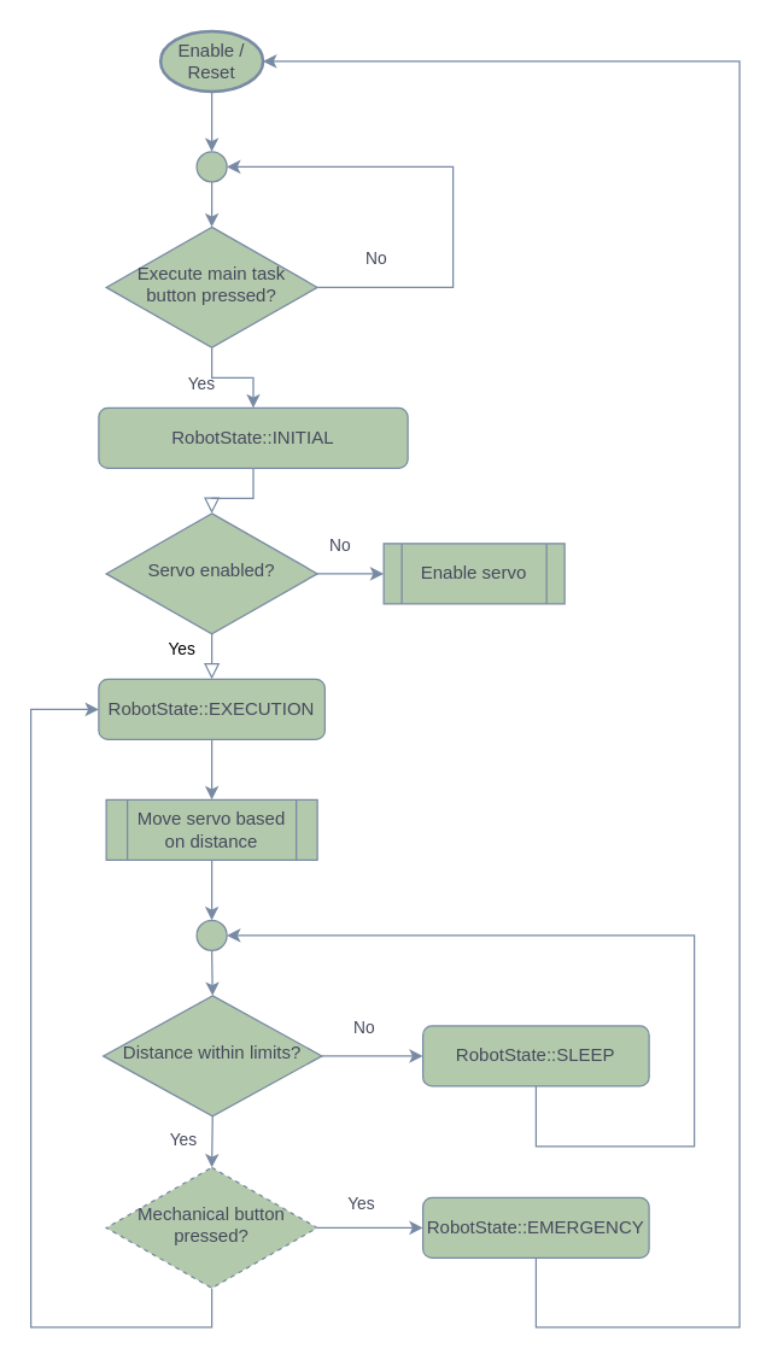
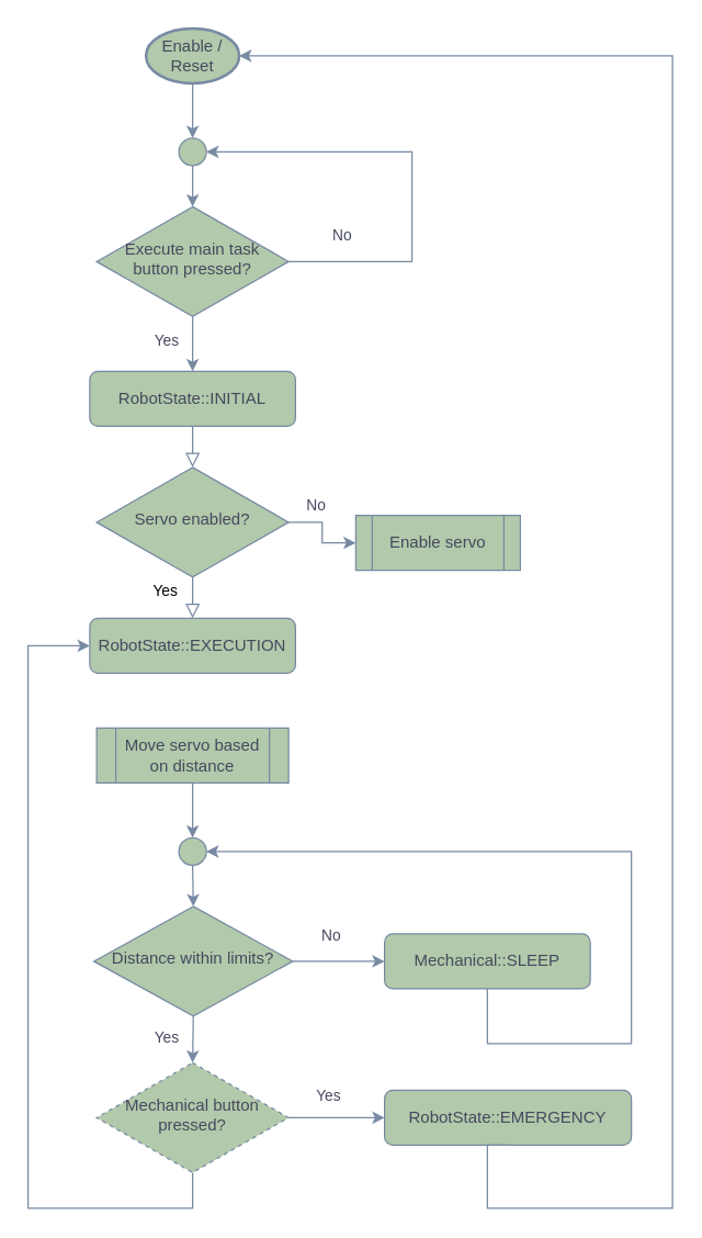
  <mxCell id="0" />
  <mxCell id="1" parent="0" />
  <mxCell id="2" value="" style="rounded=0;html=1;jettySize=auto;orthogonalLoop=1;fontSize=11;endArrow=block;endFill=0;endSize=8;strokeWidth=1;shadow=0;labelBackgroundColor=none;edgeStyle=orthogonalEdgeStyle;strokeColor=#788AA3;fontColor=default;" parent="1" source="3" target="7" edge="1"><mxGeometry relative="1" as="geometry" /></mxCell>
- <mxCell id="3" value="RobotState::INITIAL" style="rounded=1;whiteSpace=wrap;html=1;fontSize=12;glass=0;strokeWidth=1;shadow=0;labelBackgroundColor=none;fillColor=#B2C9AB;strokeColor=#788AA3;fontColor=#46495D;" parent="1" vertex="1"><mxGeometry x="65" y="270" width="205" height="40" as="geometry" /></mxCell>
+ <mxCell id="3" value="RobotState::INITIAL" style="rounded=1;whiteSpace=wrap;html=1;fontSize=12;glass=0;strokeWidth=1;shadow=0;labelBackgroundColor=none;fillColor=#B2C9AB;strokeColor=#788AA3;fontColor=#46495D;" parent="1" vertex="1"><mxGeometry x="65" y="270" width="150" height="40" as="geometry" /></mxCell>
  <mxCell id="4" value="Yes" style="rounded=0;html=1;jettySize=auto;orthogonalLoop=1;fontSize=11;endArrow=block;endFill=0;endSize=8;strokeWidth=1;shadow=0;labelBackgroundColor=none;edgeStyle=orthogonalEdgeStyle;entryX=0.5;entryY=0;entryDx=0;entryDy=0;strokeColor=#788AA3;fontColor=default;" parent="1" source="7" target="14" edge="1"><mxGeometry x="0.2" y="-20" relative="1" as="geometry"><mxPoint as="offset" /><mxPoint x="140" y="480" as="targetPoint" /></mxGeometry></mxCell>
  <mxCell id="5" style="edgeStyle=orthogonalEdgeStyle;rounded=0;orthogonalLoop=1;jettySize=auto;html=1;exitX=1;exitY=0.5;exitDx=0;exitDy=0;entryX=0;entryY=0.5;entryDx=0;entryDy=0;labelBackgroundColor=none;strokeColor=#788AA3;fontColor=default;" edge="1" parent="1" source="7" target="22"><mxGeometry relative="1" as="geometry" /></mxCell>
  <mxCell id="6" value="No" style="edgeLabel;html=1;align=center;verticalAlign=middle;resizable=0;points=[];labelBackgroundColor=none;fontColor=#46495D;" vertex="1" connectable="0" parent="5"><mxGeometry x="-0.06" y="2" relative="1" as="geometry"><mxPoint x="-7" y="-18" as="offset" /></mxGeometry></mxCell>
  <mxCell id="7" value="Servo enabled?" style="rhombus;whiteSpace=wrap;html=1;shadow=0;fontFamily=Helvetica;fontSize=12;align=center;strokeWidth=1;spacing=6;spacingTop=-4;labelBackgroundColor=none;fillColor=#B2C9AB;strokeColor=#788AA3;fontColor=#46495D;" parent="1" vertex="1"><mxGeometry x="70" y="340" width="140" height="80" as="geometry" /></mxCell>
  <mxCell id="8" style="edgeStyle=orthogonalEdgeStyle;rounded=0;orthogonalLoop=1;jettySize=auto;html=1;exitX=1;exitY=0.5;exitDx=0;exitDy=0;entryX=0;entryY=0.5;entryDx=0;entryDy=0;labelBackgroundColor=none;strokeColor=#788AA3;fontColor=default;" edge="1" parent="1" source="11" target="12"><mxGeometry relative="1" as="geometry" /></mxCell>
  <mxCell id="9" value="Yes" style="edgeLabel;html=1;align=center;verticalAlign=middle;resizable=0;points=[];labelBackgroundColor=none;fontColor=#46495D;" vertex="1" connectable="0" parent="8"><mxGeometry x="-0.304" y="-1" relative="1" as="geometry"><mxPoint x="4" y="-18" as="offset" /></mxGeometry></mxCell>
  <mxCell id="10" style="edgeStyle=orthogonalEdgeStyle;rounded=0;orthogonalLoop=1;jettySize=auto;html=1;exitX=0.5;exitY=1;exitDx=0;exitDy=0;entryX=0;entryY=0.5;entryDx=0;entryDy=0;labelBackgroundColor=none;strokeColor=#788AA3;fontColor=default;" edge="1" parent="1" source="11" target="14"><mxGeometry relative="1" as="geometry"><Array as="points"><mxPoint x="140" y="880" /><mxPoint x="20" y="880" /><mxPoint x="20" y="470" /></Array></mxGeometry></mxCell>
  <mxCell id="11" value="Mechanical button pressed?" style="rhombus;whiteSpace=wrap;html=1;shadow=0;fontFamily=Helvetica;fontSize=12;align=center;strokeWidth=1;spacing=6;spacingTop=-4;labelBackgroundColor=none;fillColor=#B2C9AB;strokeColor=#788AA3;fontColor=#46495D;dashed=1;" parent="1" vertex="1"><mxGeometry x="70" y="774" width="140" height="80" as="geometry" /></mxCell>
- <mxCell id="12" value="RobotState::EMERGENCY" style="rounded=1;whiteSpace=wrap;html=1;fontSize=12;glass=0;strokeWidth=1;shadow=0;labelBackgroundColor=none;fillColor=#B2C9AB;strokeColor=#788AA3;fontColor=#46495D;" parent="1" vertex="1"><mxGeometry x="280" y="794" width="150" height="40" as="geometry" /></mxCell>
- <mxCell id="13" style="edgeStyle=orthogonalEdgeStyle;rounded=0;orthogonalLoop=1;jettySize=auto;html=1;exitX=0.5;exitY=1;exitDx=0;exitDy=0;entryX=0.5;entryY=0;entryDx=0;entryDy=0;labelBackgroundColor=none;strokeColor=#788AA3;fontColor=default;" edge="1" parent="1" source="14" target="24"><mxGeometry relative="1" as="geometry" /></mxCell>
+ <mxCell id="12" value="RobotState::EMERGENCY" style="rounded=1;whiteSpace=wrap;html=1;fontSize=12;glass=0;strokeWidth=1;shadow=0;labelBackgroundColor=none;fillColor=#B2C9AB;strokeColor=#788AA3;fontColor=#46495D;" parent="1" vertex="1"><mxGeometry x="280" y="794" width="180" height="40" as="geometry" /></mxCell>
  <mxCell id="14" value="RobotState::EXECUTION" style="rounded=1;whiteSpace=wrap;html=1;fontSize=12;glass=0;strokeWidth=1;shadow=0;labelBackgroundColor=none;fillColor=#B2C9AB;strokeColor=#788AA3;fontColor=#46495D;" vertex="1" parent="1"><mxGeometry x="65" y="450" width="150" height="40" as="geometry" /></mxCell>
  <mxCell id="15" style="edgeStyle=orthogonalEdgeStyle;rounded=0;orthogonalLoop=1;jettySize=auto;html=1;exitX=1;exitY=0.5;exitDx=0;exitDy=0;entryX=0;entryY=0.5;entryDx=0;entryDy=0;labelBackgroundColor=none;strokeColor=#788AA3;fontColor=default;" edge="1" parent="1" source="19" target="21"><mxGeometry relative="1" as="geometry" /></mxCell>
  <mxCell id="16" value="No" style="edgeLabel;html=1;align=center;verticalAlign=middle;resizable=0;points=[];labelBackgroundColor=none;fontColor=#46495D;" vertex="1" connectable="0" parent="15"><mxGeometry x="-0.2" y="-1" relative="1" as="geometry"><mxPoint y="-21" as="offset" /></mxGeometry></mxCell>
  <mxCell id="17" style="edgeStyle=orthogonalEdgeStyle;rounded=0;orthogonalLoop=1;jettySize=auto;html=1;exitX=0.5;exitY=1;exitDx=0;exitDy=0;entryX=0.5;entryY=0;entryDx=0;entryDy=0;labelBackgroundColor=none;strokeColor=#788AA3;fontColor=default;" edge="1" parent="1" source="19" target="11"><mxGeometry relative="1" as="geometry" /></mxCell>
  <mxCell id="18" value="Yes" style="edgeLabel;html=1;align=center;verticalAlign=middle;resizable=0;points=[];labelBackgroundColor=none;fontColor=#46495D;" vertex="1" connectable="0" parent="17"><mxGeometry x="0.2" relative="1" as="geometry"><mxPoint x="-20" y="-4" as="offset" /></mxGeometry></mxCell>
  <mxCell id="19" value="Distance within limits?" style="rhombus;whiteSpace=wrap;html=1;shadow=0;fontFamily=Helvetica;fontSize=12;align=center;strokeWidth=1;spacing=6;spacingTop=-4;labelBackgroundColor=none;fillColor=#B2C9AB;strokeColor=#788AA3;fontColor=#46495D;" vertex="1" parent="1"><mxGeometry x="68" y="660" width="145" height="80" as="geometry" /></mxCell>
  <mxCell id="20" style="edgeStyle=orthogonalEdgeStyle;rounded=0;orthogonalLoop=1;jettySize=auto;html=1;exitX=0.5;exitY=1;exitDx=0;exitDy=0;entryX=1;entryY=0.5;entryDx=0;entryDy=0;labelBackgroundColor=none;strokeColor=#788AA3;fontColor=default;" edge="1" parent="1" source="21" target="26"><mxGeometry relative="1" as="geometry"><Array as="points"><mxPoint x="355" y="760" /><mxPoint x="460" y="760" /><mxPoint x="460" y="620" /></Array></mxGeometry></mxCell>
- <mxCell id="21" value="RobotState::SLEEP" style="rounded=1;whiteSpace=wrap;html=1;fontSize=12;glass=0;strokeWidth=1;shadow=0;labelBackgroundColor=none;fillColor=#B2C9AB;strokeColor=#788AA3;fontColor=#46495D;" vertex="1" parent="1"><mxGeometry x="280" y="680" width="150" height="40" as="geometry" /></mxCell>
- <mxCell id="22" value="Enable servo" style="shape=process;whiteSpace=wrap;html=1;backgroundOutline=1;labelBackgroundColor=none;fillColor=#B2C9AB;strokeColor=#788AA3;fontColor=#46495D;" vertex="1" parent="1"><mxGeometry x="254" y="360" width="120" height="40" as="geometry" /></mxCell>
+ <mxCell id="21" value="Mechanical::SLEEP" style="rounded=1;whiteSpace=wrap;html=1;fontSize=12;glass=0;strokeWidth=1;shadow=0;labelBackgroundColor=none;fillColor=#B2C9AB;strokeColor=#788AA3;fontColor=#46495D;" vertex="1" parent="1"><mxGeometry x="280" y="680" width="150" height="40" as="geometry" /></mxCell>
+ <mxCell id="22" value="Enable servo" style="shape=process;whiteSpace=wrap;html=1;backgroundOutline=1;labelBackgroundColor=none;fillColor=#B2C9AB;strokeColor=#788AA3;fontColor=#46495D;" vertex="1" parent="1"><mxGeometry x="259" y="375" width="120" height="40" as="geometry" /></mxCell>
  <mxCell id="23" style="edgeStyle=orthogonalEdgeStyle;rounded=0;orthogonalLoop=1;jettySize=auto;html=1;exitX=0.5;exitY=1;exitDx=0;exitDy=0;entryX=0.5;entryY=0;entryDx=0;entryDy=0;labelBackgroundColor=none;strokeColor=#788AA3;fontColor=default;" edge="1" parent="1" source="24" target="26"><mxGeometry relative="1" as="geometry" /></mxCell>
  <mxCell id="24" value="Move servo based on distance" style="shape=process;whiteSpace=wrap;html=1;backgroundOutline=1;labelBackgroundColor=none;fillColor=#B2C9AB;strokeColor=#788AA3;fontColor=#46495D;" vertex="1" parent="1"><mxGeometry x="70" y="530" width="140" height="40" as="geometry" /></mxCell>
  <mxCell id="25" style="edgeStyle=orthogonalEdgeStyle;rounded=0;orthogonalLoop=1;jettySize=auto;html=1;exitX=0.5;exitY=1;exitDx=0;exitDy=0;entryX=0.5;entryY=0;entryDx=0;entryDy=0;labelBackgroundColor=none;strokeColor=#788AA3;fontColor=default;" edge="1" parent="1" source="26" target="19"><mxGeometry relative="1" as="geometry" /></mxCell>
  <mxCell id="26" value="" style="ellipse;whiteSpace=wrap;html=1;aspect=fixed;labelBackgroundColor=none;fillColor=#B2C9AB;strokeColor=#788AA3;fontColor=#46495D;" vertex="1" parent="1"><mxGeometry x="130" y="610" width="20" height="20" as="geometry" /></mxCell>
  <mxCell id="27" style="edgeStyle=orthogonalEdgeStyle;rounded=0;orthogonalLoop=1;jettySize=auto;html=1;exitX=0.5;exitY=1;exitDx=0;exitDy=0;exitPerimeter=0;entryX=0.5;entryY=0;entryDx=0;entryDy=0;labelBackgroundColor=none;strokeColor=#788AA3;fontColor=default;" edge="1" parent="1" source="28" target="35"><mxGeometry relative="1" as="geometry" /></mxCell>
  <mxCell id="28" value="Enable / Reset" style="strokeWidth=2;html=1;shape=mxgraph.flowchart.start_1;whiteSpace=wrap;labelBackgroundColor=none;fillColor=#B2C9AB;strokeColor=#788AA3;fontColor=#46495D;" vertex="1" parent="1"><mxGeometry x="106" y="20" width="68" height="40" as="geometry" /></mxCell>
  <mxCell id="29" style="edgeStyle=orthogonalEdgeStyle;rounded=0;orthogonalLoop=1;jettySize=auto;html=1;exitX=0.5;exitY=1;exitDx=0;exitDy=0;entryX=0.5;entryY=0;entryDx=0;entryDy=0;labelBackgroundColor=none;strokeColor=#788AA3;fontColor=default;" edge="1" parent="1" source="33" target="3"><mxGeometry relative="1" as="geometry" /></mxCell>
  <mxCell id="30" value="Yes" style="edgeLabel;html=1;align=center;verticalAlign=middle;resizable=0;points=[];labelBackgroundColor=none;fontColor=#46495D;" vertex="1" connectable="0" parent="29"><mxGeometry x="-0.15" y="-3" relative="1" as="geometry"><mxPoint x="-17" as="offset" /></mxGeometry></mxCell>
  <mxCell id="31" style="edgeStyle=orthogonalEdgeStyle;rounded=0;orthogonalLoop=1;jettySize=auto;html=1;exitX=1;exitY=0.5;exitDx=0;exitDy=0;entryX=1;entryY=0.5;entryDx=0;entryDy=0;labelBackgroundColor=none;strokeColor=#788AA3;fontColor=default;" edge="1" parent="1" source="33" target="35"><mxGeometry relative="1" as="geometry"><Array as="points"><mxPoint x="300" y="190" /><mxPoint x="300" y="110" /></Array></mxGeometry></mxCell>
  <mxCell id="32" value="No" style="edgeLabel;html=1;align=center;verticalAlign=middle;resizable=0;points=[];labelBackgroundColor=none;fontColor=#46495D;" vertex="1" connectable="0" parent="31"><mxGeometry x="-0.717" y="2" relative="1" as="geometry"><mxPoint x="-7" y="-18" as="offset" /></mxGeometry></mxCell>
  <mxCell id="33" value="Execute main task button pressed?" style="rhombus;whiteSpace=wrap;html=1;shadow=0;fontFamily=Helvetica;fontSize=12;align=center;strokeWidth=1;spacing=6;spacingTop=-4;labelBackgroundColor=none;fillColor=#B2C9AB;strokeColor=#788AA3;fontColor=#46495D;" vertex="1" parent="1"><mxGeometry x="70" y="150" width="140" height="80" as="geometry" /></mxCell>
  <mxCell id="34" style="edgeStyle=orthogonalEdgeStyle;rounded=0;orthogonalLoop=1;jettySize=auto;html=1;exitX=0.5;exitY=1;exitDx=0;exitDy=0;entryX=0.5;entryY=0;entryDx=0;entryDy=0;labelBackgroundColor=none;strokeColor=#788AA3;fontColor=default;" edge="1" parent="1" source="35" target="33"><mxGeometry relative="1" as="geometry" /></mxCell>
  <mxCell id="35" value="" style="ellipse;whiteSpace=wrap;html=1;aspect=fixed;labelBackgroundColor=none;fillColor=#B2C9AB;strokeColor=#788AA3;fontColor=#46495D;" vertex="1" parent="1"><mxGeometry x="130" y="100" width="20" height="20" as="geometry" /></mxCell>
  <mxCell id="36" style="edgeStyle=orthogonalEdgeStyle;rounded=0;orthogonalLoop=1;jettySize=auto;html=1;exitX=0.5;exitY=1;exitDx=0;exitDy=0;entryX=1;entryY=0.5;entryDx=0;entryDy=0;entryPerimeter=0;labelBackgroundColor=none;strokeColor=#788AA3;fontColor=default;" edge="1" parent="1" source="12" target="28"><mxGeometry relative="1" as="geometry"><Array as="points"><mxPoint x="355" y="880" /><mxPoint x="490" y="880" /><mxPoint x="490" y="40" /></Array></mxGeometry></mxCell>
